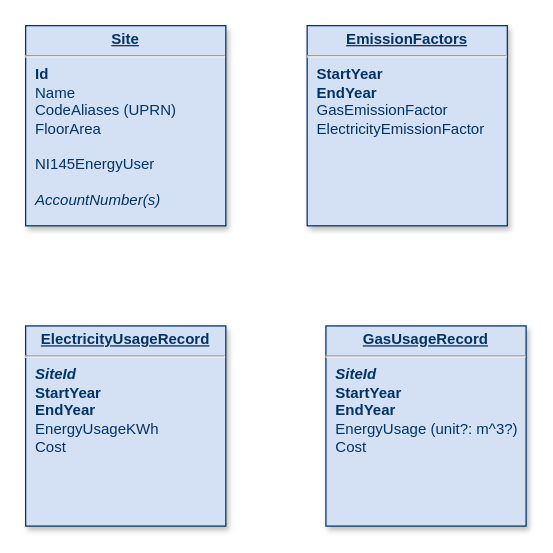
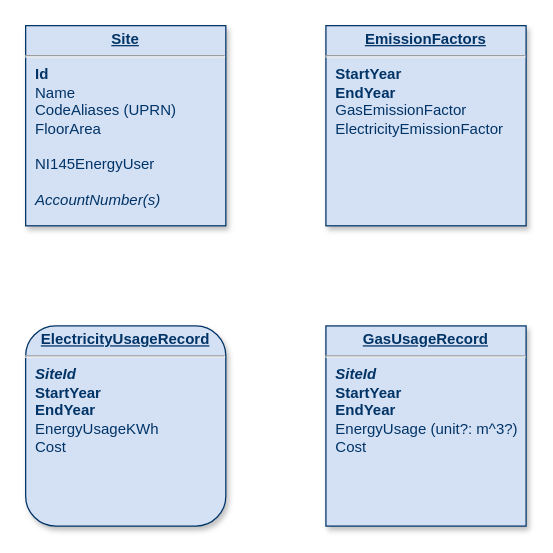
  <mxCell id="0" />
  <mxCell id="1" parent="0" />
- <mxCell id="2" value="&lt;p style=&quot;margin: 0px; margin-top: 4px; text-align: center; text-decoration: underline;&quot;&gt;&lt;strong&gt;ElectricityUsageRecord&lt;/strong&gt;&lt;/p&gt;&lt;hr&gt;&lt;p style=&quot;margin: 0px; margin-left: 8px;&quot;&gt;&lt;b&gt;&lt;i&gt;SiteId&lt;/i&gt;&lt;br&gt;&lt;/b&gt;&lt;/p&gt;&lt;p style=&quot;margin: 0px; margin-left: 8px;&quot;&gt;&lt;b&gt;StartYear&lt;br&gt;&lt;/b&gt;&lt;/p&gt;&lt;p style=&quot;margin: 0px; margin-left: 8px;&quot;&gt;&lt;b&gt;EndYear&lt;/b&gt;&lt;/p&gt;&lt;p style=&quot;margin: 0px; margin-left: 8px;&quot;&gt;EnergyUsageKWh&lt;/p&gt;&lt;p style=&quot;margin: 0px; margin-left: 8px;&quot;&gt;Cost&lt;/p&gt;" style="verticalAlign=top;align=left;overflow=fill;fontSize=12;fontFamily=Helvetica;html=1;strokeColor=#003366;shadow=1;fillColor=#D4E1F5;fontColor=#003366" parent="1" vertex="1"><mxGeometry x="20" y="260" width="160" height="160" as="geometry" /></mxCell>
+ <mxCell id="2" value="&lt;p style=&quot;margin: 0px; margin-top: 4px; text-align: center; text-decoration: underline;&quot;&gt;&lt;strong&gt;ElectricityUsageRecord&lt;/strong&gt;&lt;/p&gt;&lt;hr&gt;&lt;p style=&quot;margin: 0px; margin-left: 8px;&quot;&gt;&lt;b&gt;&lt;i&gt;SiteId&lt;/i&gt;&lt;br&gt;&lt;/b&gt;&lt;/p&gt;&lt;p style=&quot;margin: 0px; margin-left: 8px;&quot;&gt;&lt;b&gt;StartYear&lt;br&gt;&lt;/b&gt;&lt;/p&gt;&lt;p style=&quot;margin: 0px; margin-left: 8px;&quot;&gt;&lt;b&gt;EndYear&lt;/b&gt;&lt;/p&gt;&lt;p style=&quot;margin: 0px; margin-left: 8px;&quot;&gt;EnergyUsageKWh&lt;/p&gt;&lt;p style=&quot;margin: 0px; margin-left: 8px;&quot;&gt;Cost&lt;/p&gt;" style="verticalAlign=top;align=left;overflow=fill;fontSize=12;fontFamily=Helvetica;html=1;strokeColor=#003366;shadow=1;fillColor=#D4E1F5;fontColor=#003366;rounded=1;" parent="1" vertex="1"><mxGeometry x="20" y="260" width="160" height="160" as="geometry" /></mxCell>
  <mxCell id="3" value="&lt;p style=&quot;margin: 0px; margin-top: 4px; text-align: center; text-decoration: underline;&quot;&gt;&lt;strong&gt;Site&lt;br&gt;&lt;/strong&gt;&lt;/p&gt;&lt;hr&gt;&lt;p style=&quot;margin: 0px; margin-left: 8px;&quot;&gt;&lt;b&gt;Id&lt;/b&gt;&lt;/p&gt;&lt;p style=&quot;margin: 0px; margin-left: 8px;&quot;&gt;Name&lt;br&gt;&lt;/p&gt;&lt;p style=&quot;margin: 0px; margin-left: 8px;&quot;&gt;CodeAliases (UPRN)&lt;br&gt;&lt;/p&gt;&lt;p style=&quot;margin: 0px; margin-left: 8px;&quot;&gt;FloorArea&lt;/p&gt;&lt;p style=&quot;margin: 0px; margin-left: 8px;&quot;&gt;&lt;br&gt;&lt;/p&gt;&lt;p style=&quot;margin: 0px; margin-left: 8px;&quot;&gt;NI145EnergyUser&lt;/p&gt;&lt;p style=&quot;margin: 0px; margin-left: 8px;&quot;&gt;&lt;br&gt;&lt;/p&gt;&lt;p style=&quot;margin: 0px; margin-left: 8px;&quot;&gt;&lt;i&gt;AccountNumber(s)&lt;/i&gt;&lt;/p&gt;" style="verticalAlign=top;align=left;overflow=fill;fontSize=12;fontFamily=Helvetica;html=1;strokeColor=#003366;shadow=1;fillColor=#D4E1F5;fontColor=#003366" parent="1" vertex="1"><mxGeometry x="20" y="20" width="160" height="160" as="geometry" /></mxCell>
  <mxCell id="4" value="&lt;p style=&quot;margin: 0px; margin-top: 4px; text-align: center; text-decoration: underline;&quot;&gt;&lt;strong&gt;GasUsageRecord&lt;/strong&gt;&lt;/p&gt;&lt;hr&gt;&lt;p style=&quot;margin: 0px; margin-left: 8px;&quot;&gt;&lt;b&gt;&lt;i&gt;SiteId&lt;/i&gt;&lt;br&gt;&lt;/b&gt;&lt;/p&gt;&lt;p style=&quot;margin: 0px; margin-left: 8px;&quot;&gt;&lt;b&gt;StartYear&lt;br&gt;&lt;/b&gt;&lt;/p&gt;&lt;p style=&quot;margin: 0px; margin-left: 8px;&quot;&gt;&lt;b&gt;EndYear&lt;/b&gt;&lt;/p&gt;&lt;p style=&quot;margin: 0px; margin-left: 8px;&quot;&gt;EnergyUsage (unit?: m^3?)&lt;br&gt;&lt;/p&gt;&lt;p style=&quot;margin: 0px; margin-left: 8px;&quot;&gt;Cost&lt;/p&gt;" style="verticalAlign=top;align=left;overflow=fill;fontSize=12;fontFamily=Helvetica;html=1;strokeColor=#003366;shadow=1;fillColor=#D4E1F5;fontColor=#003366" parent="1" vertex="1"><mxGeometry x="260" y="260" width="160" height="160" as="geometry" /></mxCell>
- <mxCell id="5" value="&lt;p style=&quot;margin: 0px; margin-top: 4px; text-align: center; text-decoration: underline;&quot;&gt;&lt;strong&gt;EmissionFactors&lt;/strong&gt;&lt;/p&gt;&lt;hr&gt;&lt;p style=&quot;margin: 0px; margin-left: 8px;&quot;&gt;&lt;b&gt;StartYear&lt;/b&gt;&lt;/p&gt;&lt;p style=&quot;margin: 0px; margin-left: 8px;&quot;&gt;&lt;b&gt;EndYear&lt;/b&gt;&lt;br&gt;&lt;/p&gt;&lt;p style=&quot;margin: 0px; margin-left: 8px;&quot;&gt;GasEmissionFactor&lt;/p&gt;&lt;p style=&quot;margin: 0px; margin-left: 8px;&quot;&gt;ElectricityEmissionFactor&lt;/p&gt;" style="verticalAlign=top;align=left;overflow=fill;fontSize=12;fontFamily=Helvetica;html=1;strokeColor=#003366;shadow=1;fillColor=#D4E1F5;fontColor=#003366" vertex="1" parent="1"><mxGeometry x="245" y="20" width="160" height="160" as="geometry" /></mxCell>
+ <mxCell id="5" value="&lt;p style=&quot;margin: 0px; margin-top: 4px; text-align: center; text-decoration: underline;&quot;&gt;&lt;strong&gt;EmissionFactors&lt;/strong&gt;&lt;/p&gt;&lt;hr&gt;&lt;p style=&quot;margin: 0px; margin-left: 8px;&quot;&gt;&lt;b&gt;StartYear&lt;/b&gt;&lt;/p&gt;&lt;p style=&quot;margin: 0px; margin-left: 8px;&quot;&gt;&lt;b&gt;EndYear&lt;/b&gt;&lt;br&gt;&lt;/p&gt;&lt;p style=&quot;margin: 0px; margin-left: 8px;&quot;&gt;GasEmissionFactor&lt;/p&gt;&lt;p style=&quot;margin: 0px; margin-left: 8px;&quot;&gt;ElectricityEmissionFactor&lt;/p&gt;" style="verticalAlign=top;align=left;overflow=fill;fontSize=12;fontFamily=Helvetica;html=1;strokeColor=#003366;shadow=1;fillColor=#D4E1F5;fontColor=#003366" vertex="1" parent="1"><mxGeometry x="260" y="20" width="160" height="160" as="geometry" /></mxCell>
